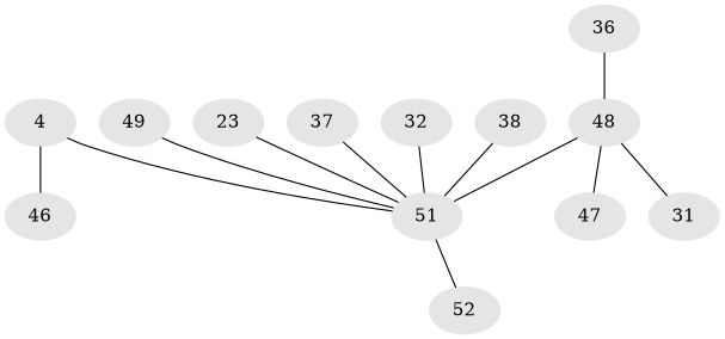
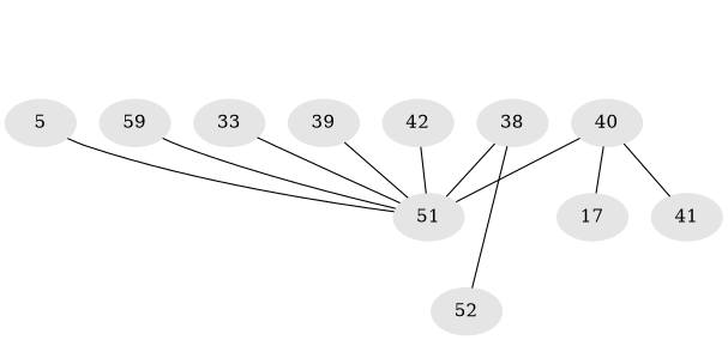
  graph {
    node [color=gray90 style=filled]
-   4 [super="+3"]
-   46 [super="+35+44"]
+   4 [super="+3" label=5]
    51 [super="+9+2+10+24+29"]
    52 [super="+14+7+31"]
-   33 [super="+17" label=23]
-   40 [super="+1+23+32+11+15+20+25+27+28" label=48]
-   41 [label=31]
-   47
-   36
+   33 [super="+17"]
+   40 [super="+1+23+32+11+15+20+25+27+28"]
+   41
+   47 [label=17]
    38
-   39 [label=37]
-   42 [label=32]
-   49 [super="+21"]
-   4 -- 46
+   39
+   42
+   49 [super="+21" label=59]
    4 -- 51 [weight=4]
-   51 -- 52 [weight=2]
+   38 -- 52 [weight=2]
    33 -- 51
    40 -- 51 [weight=5]
    40 -- 41
    40 -- 47
-   36 -- 40
    38 -- 51
    39 -- 51
    42 -- 51
    49 -- 51
  }
